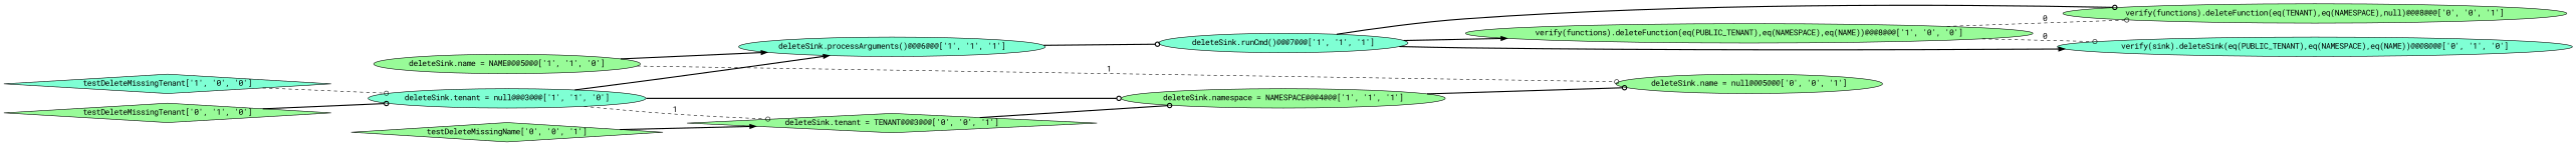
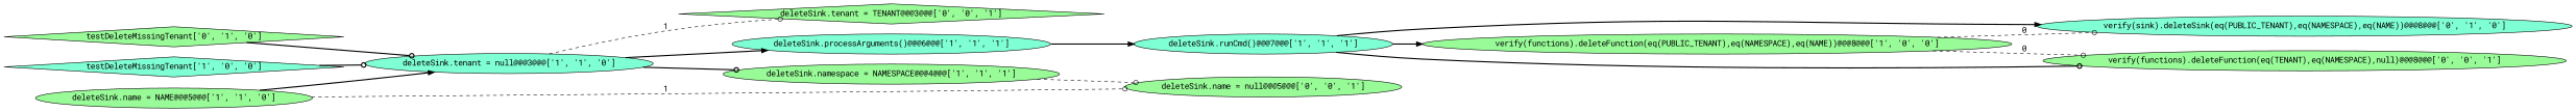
  digraph {
    fontname="Roboto Mono"
    rankdir=LR
    node [fillcolor=palegreen fontname="Roboto Mono" shape=ellipse style=filled]
    edge [arrowhead=odot fontname="Roboto Mono" style=bold]
    n1 [fillcolor=aquamarine label="testDeleteMissingTenant['1', '0', '0']" shape=diamond]
    n2 [fillcolor=aquamarine label="deleteSink.tenant = null@@@3@@@['1', '1', '0']"]
    n3 [fillcolor=aquamarine label="deleteSink.processArguments()@@@6@@@['1', '1', '1']"]
    n4 [label="deleteSink.namespace = NAMESPACE@@@4@@@['1', '1', '1']"]
    n5 [label="deleteSink.tenant = TENANT@@@3@@@['0', '0', '1']" shape=diamond]
    n6 [fillcolor=aquamarine label="deleteSink.runCmd()@@@7@@@['1', '1', '1']"]
    n7 [label="verify(functions).deleteFunction(eq(PUBLIC_TENANT),eq(NAMESPACE),eq(NAME))@@@8@@@['1', '0', '0']"]
    n8 [fillcolor=aquamarine label="verify(sink).deleteSink(eq(PUBLIC_TENANT),eq(NAMESPACE),eq(NAME))@@@8@@@['0', '1', '0']"]
    n9 [label="verify(functions).deleteFunction(eq(TENANT),eq(NAMESPACE),null)@@@8@@@['0', '0', '1']"]
    n10 [label="testDeleteMissingTenant['0', '1', '0']" shape=diamond]
    n11 [label="deleteSink.name = null@@@5@@@['0', '0', '1']"]
    n12 [label="deleteSink.name = NAME@@@5@@@['1', '1', '0']"]
-   n13 [label="testDeleteMissingName['0', '0', '1']" shape=diamond]
-   n1 -> n2 [style=dashed]
+   n1 -> n2
    n2 -> n3 [arrowhead=normal]
    n2 -> n4
    n2 -> n5 [label=1 style=dashed]
-   n3 -> n6
-   n4 -> n11
-   n5 -> n4
+   n3 -> n6 [arrowhead=normal]
+   n4 -> n11 [style=dashed]
    n6 -> n7 [arrowhead=normal]
    n6 -> n8 [arrowhead=normal]
    n6 -> n9
    n7 -> n8 [label=0 style=dashed]
    n7 -> n9 [label=0 style=dashed]
    n10 -> n2
-   n12 -> n3 [arrowhead=normal]
+   n12 -> n2 [arrowhead=normal]
    n12 -> n11 [label=1 style=dashed]
-   n13 -> n5 [arrowhead=normal]
  }
